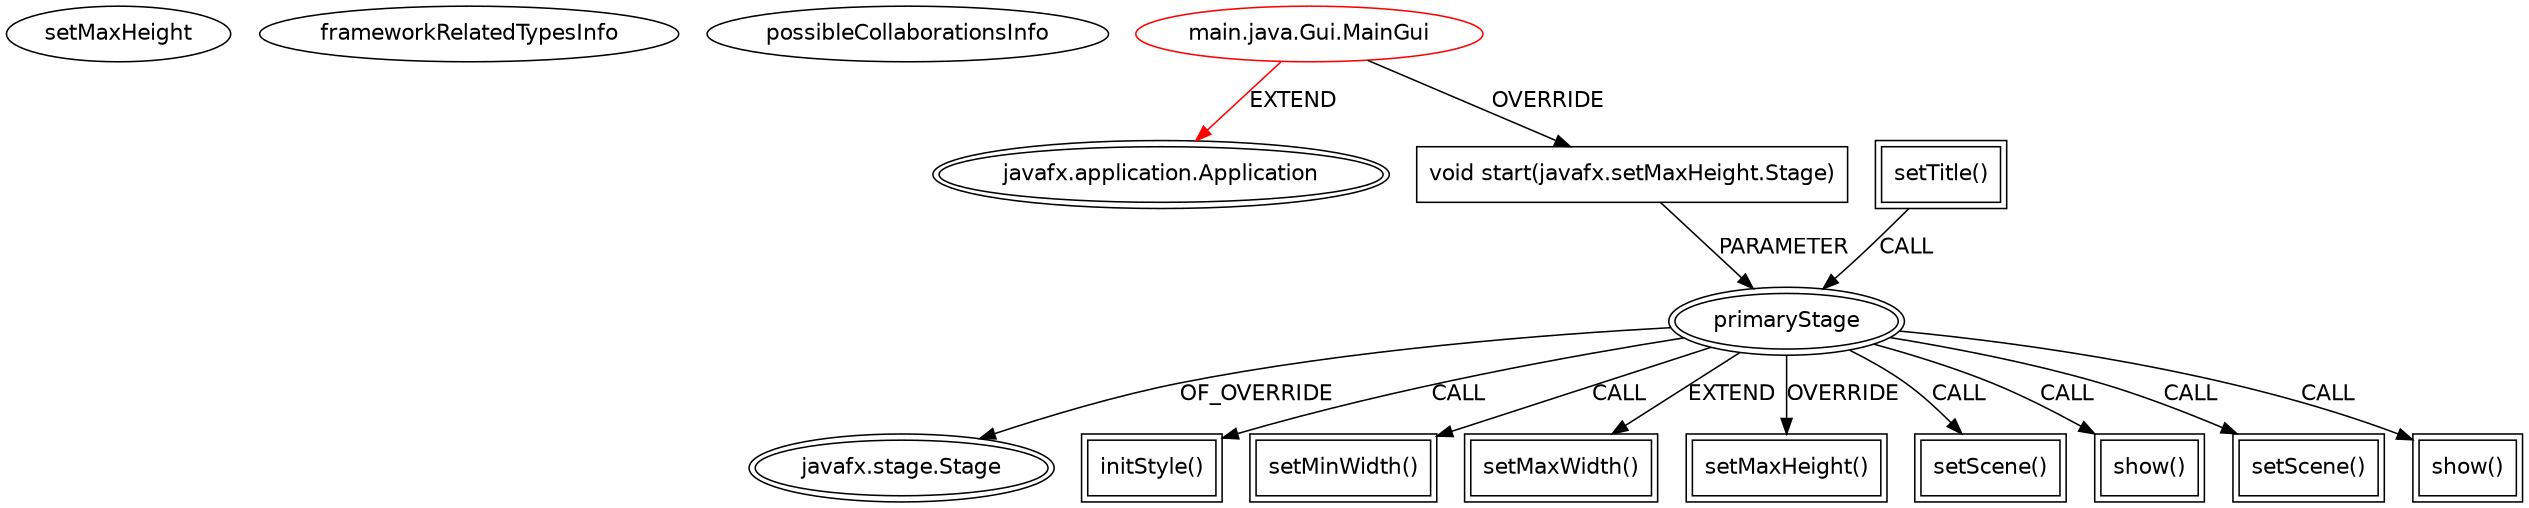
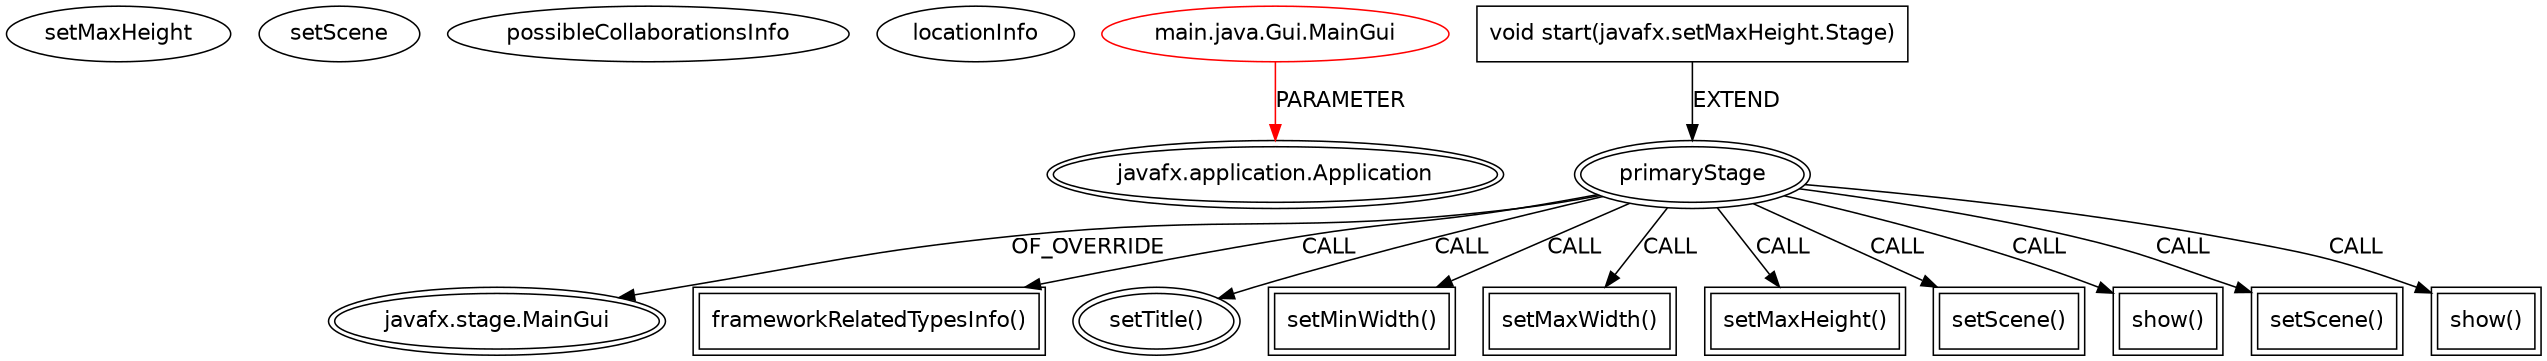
  digraph {
    fontname="DejaVu Sans"
    node [fontname="DejaVu Sans" isFrameworkType=true vertexType=INSIDE_CALL peripheries=2 shape=box]
    edge [fontname="DejaVu Sans"]
    n1 [category=extension_graph graphId=1159 isAnonymous=false label=setMaxHeight possibleRelation=false isFrameworkType="" vertexType="" peripheries="" shape=""]
-   frameworkRelatedTypesInfo [0="javafx.application.Application" isFrameworkType="" vertexType="" peripheries="" shape=""]
+   frameworkRelatedTypesInfo [0="javafx.application.Application" label=setScene isFrameworkType="" vertexType="" peripheries="" shape=""]
    possibleCollaborationsInfo [isFrameworkType="" vertexType="" peripheries="" shape=""]
+   locationInfo [contextSignature=MainGui filePath="/SNIPER722-CappLauncher/CappLauncher-master/src/main/java/Gui/MainGui.java" graphId=1159 projectName="SNIPER722-CappLauncher" isFrameworkType="" vertexType="" peripheries="" shape=""]
    n5 [color=red isFrameworkType=false label="main.java.Gui.MainGui" vertexType=ROOT_CLIENT_CLASS_DECLARATION peripheries="" shape=""]
    n6 [label="javafx.application.Application" vertexType=FRAMEWORK_CLASS_TYPE shape=""]
    n7 [isFrameworkType=false label="void start(javafx.setMaxHeight.Stage)" vertexType=OVERRIDING_METHOD_DECLARATION peripheries=""]
    n8 [label=primaryStage vertexType=PARAMETER_DECLARATION shape=""]
-   n9 [label="javafx.stage.Stage" vertexType=FRAMEWORK_CLASS_TYPE shape=""]
-   n10 [label="initStyle()"]
-   n11 [label="setTitle()"]
+   n9 [label="javafx.stage.MainGui" vertexType=FRAMEWORK_CLASS_TYPE shape=""]
+   n10 [label="frameworkRelatedTypesInfo()"]
+   n11 [label="setTitle()" shape=ellipse]
    n12 [label="setMinWidth()"]
    n13 [label="setMaxWidth()"]
    n14 [label="setMaxHeight()"]
    n15 [label="setScene()"]
    n16 [label="show()"]
    n17 [label="setScene()"]
    n18 [label="show()"]
-   n5 -> n6 [color=red label=EXTEND]
-   n5 -> n7 [label=OVERRIDE]
-   n7 -> n8 [label=PARAMETER]
+   n5 -> n6 [color=red label=PARAMETER]
+   n7 -> n8 [label=EXTEND]
    n8 -> n9 [label=OF_OVERRIDE]
    n8 -> n10 [label=CALL]
-   n11 -> n8 [label=CALL]
+   n8 -> n11 [label=CALL]
    n8 -> n12 [label=CALL]
-   n8 -> n13 [label=EXTEND]
-   n8 -> n14 [label=OVERRIDE]
+   n8 -> n13 [label=CALL]
+   n8 -> n14 [label=CALL]
    n8 -> n15 [label=CALL]
    n8 -> n16 [label=CALL]
    n8 -> n17 [label=CALL]
    n8 -> n18 [label=CALL]
  }
